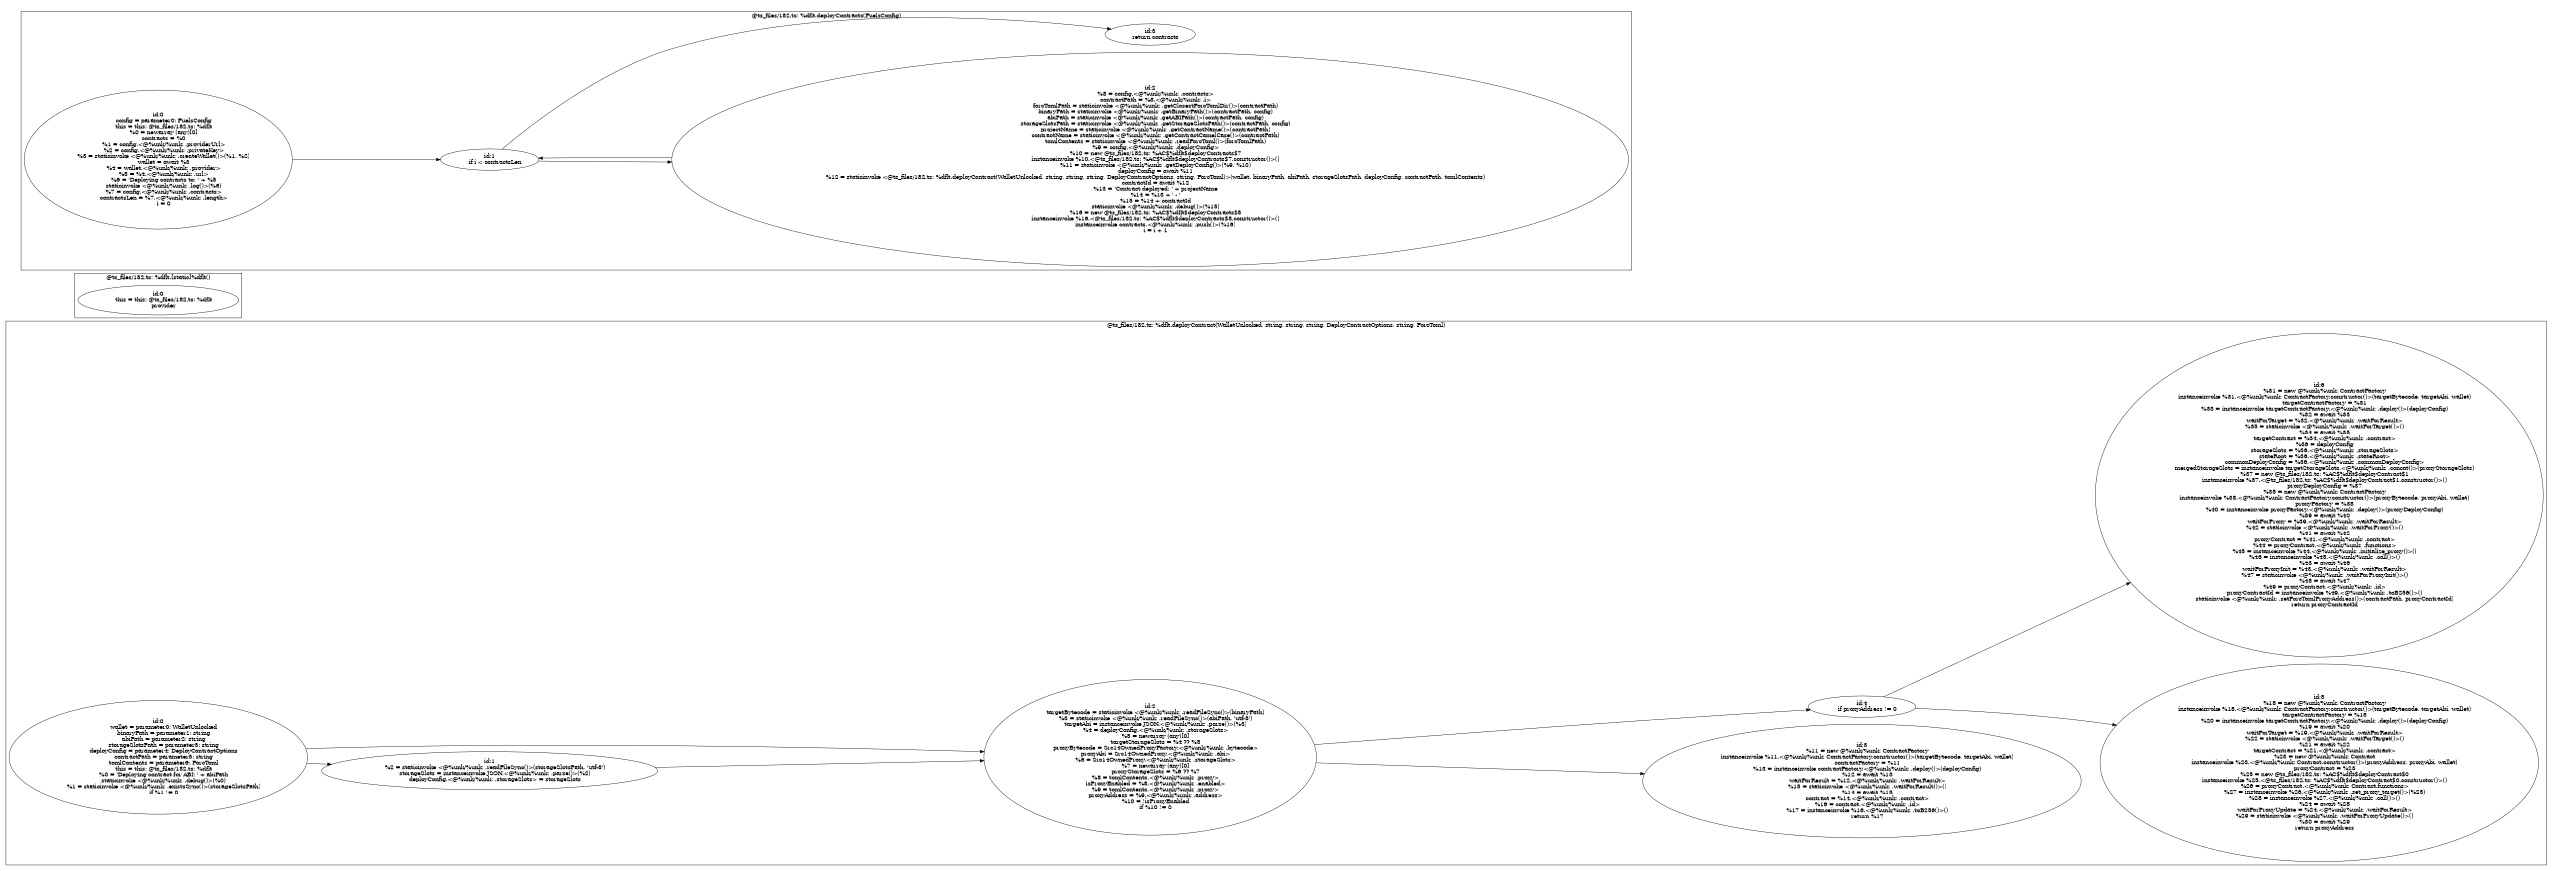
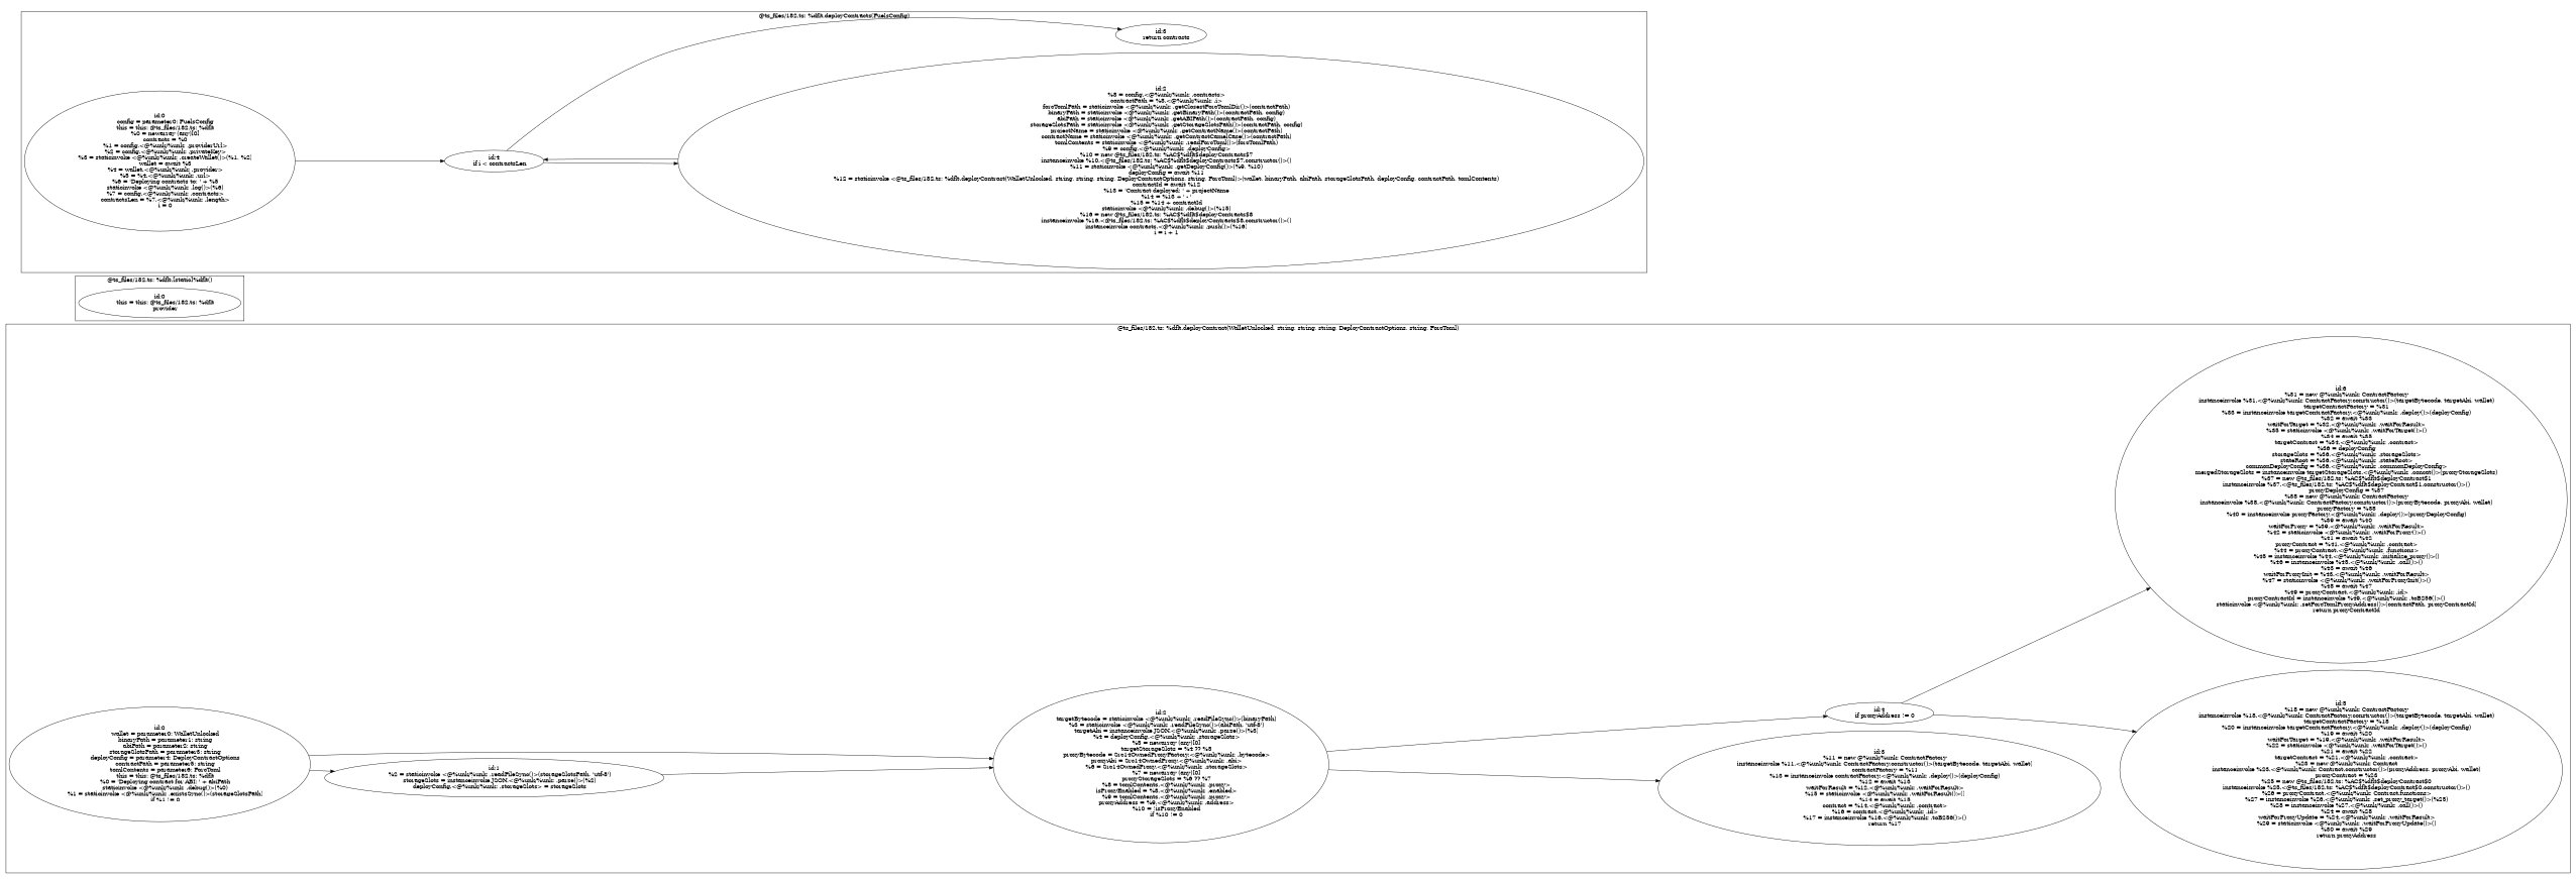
  digraph {
    rankdir=LR
    n1 [label="id:0\n      wallet = parameter0: WalletUnlocked\n      binaryPath = parameter1: string\n      abiPath = parameter2: string\n      storageSlotsPath = parameter3: string\n      deployConfig = parameter4: DeployContractOptions\n      contractPath = parameter5: string\n      tomlContents = parameter6: ForcToml\n      this = this: @ts_files/182.ts: %dflt\n      %0 = 'Deploying contract for ABI: ' + abiPath\n      staticinvoke <@%unk/%unk: .debug()>(%0)\n      %1 = staticinvoke <@%unk/%unk: .existsSync()>(storageSlotsPath)\n      if %1 != 0"]
    n2 [label="id:1\n      %2 = staticinvoke <@%unk/%unk: .readFileSync()>(storageSlotsPath, 'utf-8')\n      storageSlots = instanceinvoke JSON.<@%unk/%unk: .parse()>(%2)\n      deployConfig.<@%unk/%unk: .storageSlots> = storageSlots"]
    n3 [label="id:2\n      targetBytecode = staticinvoke <@%unk/%unk: .readFileSync()>(binaryPath)\n      %3 = staticinvoke <@%unk/%unk: .readFileSync()>(abiPath, 'utf-8')\n      targetAbi = instanceinvoke JSON.<@%unk/%unk: .parse()>(%3)\n      %4 = deployConfig.<@%unk/%unk: .storageSlots>\n      %5 = newarray (any)[0]\n      targetStorageSlots = %4 ?? %5\n      proxyBytecode = Src14OwnedProxyFactory.<@%unk/%unk: .bytecode>\n      proxyAbi = Src14OwnedProxy.<@%unk/%unk: .abi>\n      %6 = Src14OwnedProxy.<@%unk/%unk: .storageSlots>\n      %7 = newarray (any)[0]\n      proxyStorageSlots = %6 ?? %7\n      %8 = tomlContents.<@%unk/%unk: .proxy>\n      isProxyEnabled = %8.<@%unk/%unk: .enabled>\n      %9 = tomlContents.<@%unk/%unk: .proxy>\n      proxyAddress = %9.<@%unk/%unk: .address>\n      %10 = !isProxyEnabled\n      if %10 != 0"]
    n4 [label="id:3\n      %11 = new @%unk/%unk: ContractFactory\n      instanceinvoke %11.<@%unk/%unk: ContractFactory.constructor()>(targetBytecode, targetAbi, wallet)\n      contractFactory = %11\n      %13 = instanceinvoke contractFactory.<@%unk/%unk: .deploy()>(deployConfig)\n      %12 = await %13\n      waitForResult = %12.<@%unk/%unk: .waitForResult>\n      %15 = staticinvoke <@%unk/%unk: .waitForResult()>()\n      %14 = await %15\n      contract = %14.<@%unk/%unk: .contract>\n      %16 = contract.<@%unk/%unk: .id>\n      %17 = instanceinvoke %16.<@%unk/%unk: .toB256()>()\n      return %17"]
    n5 [label="id:4\n      if proxyAddress != 0"]
    n6 [label="id:5\n      %18 = new @%unk/%unk: ContractFactory\n      instanceinvoke %18.<@%unk/%unk: ContractFactory.constructor()>(targetBytecode, targetAbi, wallet)\n      targetContractFactory = %18\n      %20 = instanceinvoke targetContractFactory.<@%unk/%unk: .deploy()>(deployConfig)\n      %19 = await %20\n      waitForTarget = %19.<@%unk/%unk: .waitForResult>\n      %22 = staticinvoke <@%unk/%unk: .waitForTarget()>()\n      %21 = await %22\n      targetContract = %21.<@%unk/%unk: .contract>\n      %23 = new @%unk/%unk: Contract\n      instanceinvoke %23.<@%unk/%unk: Contract.constructor()>(proxyAddress, proxyAbi, wallet)\n      proxyContract = %23\n      %25 = new @ts_files/182.ts: %AC$%dflt$deployContract$0\n      instanceinvoke %25.<@ts_files/182.ts: %AC$%dflt$deployContract$0.constructor()>()\n      %26 = proxyContract.<@%unk/%unk: Contract.functions>\n      %27 = instanceinvoke %26.<@%unk/%unk: .set_proxy_target()>(%25)\n      %28 = instanceinvoke %27.<@%unk/%unk: .call()>()\n      %24 = await %28\n      waitForProxyUpdate = %24.<@%unk/%unk: .waitForResult>\n      %29 = staticinvoke <@%unk/%unk: .waitForProxyUpdate()>()\n      %30 = await %29\n      return proxyAddress"]
    n7 [label="id:6\n      %31 = new @%unk/%unk: ContractFactory\n      instanceinvoke %31.<@%unk/%unk: ContractFactory.constructor()>(targetBytecode, targetAbi, wallet)\n      targetContractFactory = %31\n      %33 = instanceinvoke targetContractFactory.<@%unk/%unk: .deploy()>(deployConfig)\n      %32 = await %33\n      waitForTarget = %32.<@%unk/%unk: .waitForResult>\n      %35 = staticinvoke <@%unk/%unk: .waitForTarget()>()\n      %34 = await %35\n      targetContract = %34.<@%unk/%unk: .contract>\n      %36 = deployConfig\n      storageSlots = %36.<@%unk/%unk: .storageSlots>\n      stateRoot = %36.<@%unk/%unk: .stateRoot>\n      commonDeployConfig = %36.<@%unk/%unk: .commonDeployConfig>\n      mergedStorageSlots = instanceinvoke targetStorageSlots.<@%unk/%unk: .concat()>(proxyStorageSlots)\n      %37 = new @ts_files/182.ts: %AC$%dflt$deployContract$1\n      instanceinvoke %37.<@ts_files/182.ts: %AC$%dflt$deployContract$1.constructor()>()\n      proxyDeployConfig = %37\n      %38 = new @%unk/%unk: ContractFactory\n      instanceinvoke %38.<@%unk/%unk: ContractFactory.constructor()>(proxyBytecode, proxyAbi, wallet)\n      proxyFactory = %38\n      %40 = instanceinvoke proxyFactory.<@%unk/%unk: .deploy()>(proxyDeployConfig)\n      %39 = await %40\n      waitForProxy = %39.<@%unk/%unk: .waitForResult>\n      %42 = staticinvoke <@%unk/%unk: .waitForProxy()>()\n      %41 = await %42\n      proxyContract = %41.<@%unk/%unk: .contract>\n      %44 = proxyContract.<@%unk/%unk: .functions>\n      %45 = instanceinvoke %44.<@%unk/%unk: .initialize_proxy()>()\n      %46 = instanceinvoke %45.<@%unk/%unk: .call()>()\n      %43 = await %46\n      waitForProxyInit = %43.<@%unk/%unk: .waitForResult>\n      %47 = staticinvoke <@%unk/%unk: .waitForProxyInit()>()\n      %48 = await %47\n      %49 = proxyContract.<@%unk/%unk: .id>\n      proxyContractId = instanceinvoke %49.<@%unk/%unk: .toB256()>()\n      staticinvoke <@%unk/%unk: .setForcTomlProxyAddress()>(contractPath, proxyContractId)\n      return proxyContractId"]
    n8 [label="id:0\n      this = this: @ts_files/182.ts: %dflt\n      provider"]
    n9 [label="id:0\n      config = parameter0: FuelsConfig\n      this = this: @ts_files/182.ts: %dflt\n      %0 = newarray (any)[0]\n      contracts = %0\n      %1 = config.<@%unk/%unk: .providerUrl>\n      %2 = config.<@%unk/%unk: .privateKey>\n      %3 = staticinvoke <@%unk/%unk: .createWallet()>(%1, %2)\n      wallet = await %3\n      %4 = wallet.<@%unk/%unk: .provider>\n      %5 = %4.<@%unk/%unk: .url>\n      %6 = 'Deploying contracts to: ' + %5\n      staticinvoke <@%unk/%unk: .log()>(%6)\n      %7 = config.<@%unk/%unk: .contracts>\n      contractsLen = %7.<@%unk/%unk: .length>\n      i = 0"]
-   n10 [label="id:1\n      if i < contractsLen"]
+   n10 [label="id:4\n      if i < contractsLen"]
    n11 [label="id:2\n      %8 = config.<@%unk/%unk: .contracts>\n      contractPath = %8.<@%unk/%unk: .i>\n      forcTomlPath = staticinvoke <@%unk/%unk: .getClosestForcTomlDir()>(contractPath)\n      binaryPath = staticinvoke <@%unk/%unk: .getBinaryPath()>(contractPath, config)\n      abiPath = staticinvoke <@%unk/%unk: .getABIPath()>(contractPath, config)\n      storageSlotsPath = staticinvoke <@%unk/%unk: .getStorageSlotsPath()>(contractPath, config)\n      projectName = staticinvoke <@%unk/%unk: .getContractName()>(contractPath)\n      contractName = staticinvoke <@%unk/%unk: .getContractCamelCase()>(contractPath)\n      tomlContents = staticinvoke <@%unk/%unk: .readForcToml()>(forcTomlPath)\n      %9 = config.<@%unk/%unk: .deployConfig>\n      %10 = new @ts_files/182.ts: %AC$%dflt$deployContracts$7\n      instanceinvoke %10.<@ts_files/182.ts: %AC$%dflt$deployContracts$7.constructor()>()\n      %11 = staticinvoke <@%unk/%unk: .getDeployConfig()>(%9, %10)\n      deployConfig = await %11\n      %12 = staticinvoke <@ts_files/182.ts: %dflt.deployContract(WalletUnlocked, string, string, string, DeployContractOptions, string, ForcToml)>(wallet, binaryPath, abiPath, storageSlotsPath, deployConfig, contractPath, tomlContents)\n      contractId = await %12\n      %13 = 'Contract deployed: ' + projectName\n      %14 = %13 + ' - '\n      %15 = %14 + contractId\n      staticinvoke <@%unk/%unk: .debug()>(%15)\n      %16 = new @ts_files/182.ts: %AC$%dflt$deployContracts$8\n      instanceinvoke %16.<@ts_files/182.ts: %AC$%dflt$deployContracts$8.constructor()>()\n      instanceinvoke contracts.<@%unk/%unk: .push()>(%16)\n      i = i + 1"]
    n12 [label="id:3\n      return contracts"]
    subgraph cluster_1 {
      label="@ts_files/182.ts: %dflt.deployContract(WalletUnlocked, string, string, string, DeployContractOptions, string, ForcToml)"
      n1
      n2
      n3
      n4
      n5
      n6
      n7
    }
    subgraph cluster_2 {
      label="@ts_files/182.ts: %dflt.[static]%dflt()"
      n8
    }
    subgraph cluster_3 {
      label="@ts_files/182.ts: %dflt.deployContracts(FuelsConfig)"
      n9
      n10
      n11
      n12
    }
    n1 -> n2
    n1 -> n3
    n2 -> n3
    n3 -> n4
    n3 -> n5
    n5 -> n6
    n5 -> n7
    n9 -> n10
    n10 -> n11
    n10 -> n12
    n11 -> n10
  }
